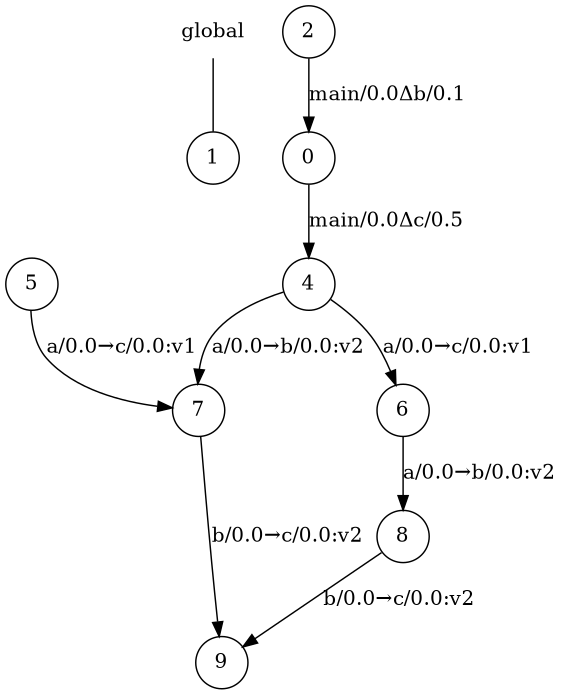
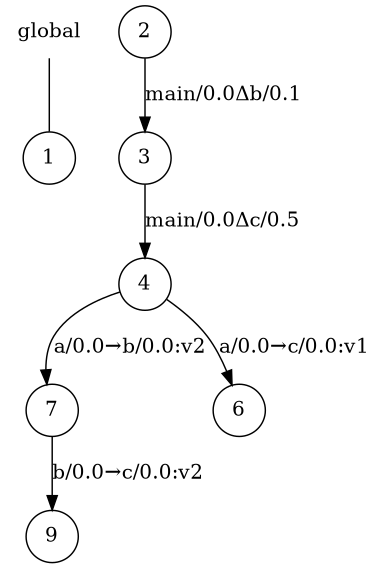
  digraph {
    rankdir=TB
    node [shape=circle]
    n1 [label=global shape=plaintext]
    n2 [label=1]
-   n3 [label=5]
    n4 [label=7]
    n5 [label=9]
    n6 [label=6]
-   n7 [label=8]
    n8 [label=2]
-   n9 [label=0]
+   n9 [label=3]
    n10 [label=4]
    n1 -> n2 [arrowhead=none]
-   n3 -> n4 [label="a/0.0→c/0.0:v1"]
    n4 -> n5 [label="b/0.0→c/0.0:v2"]
-   n6 -> n7 [label="a/0.0→b/0.0:v2"]
-   n7 -> n5 [label="b/0.0→c/0.0:v2"]
    n8 -> n9 [label="main/0.0Δb/0.1"]
    n9 -> n10 [label="main/0.0Δc/0.5"]
    n10 -> n4 [label="a/0.0→b/0.0:v2"]
    n10 -> n6 [label="a/0.0→c/0.0:v1"]
  }
